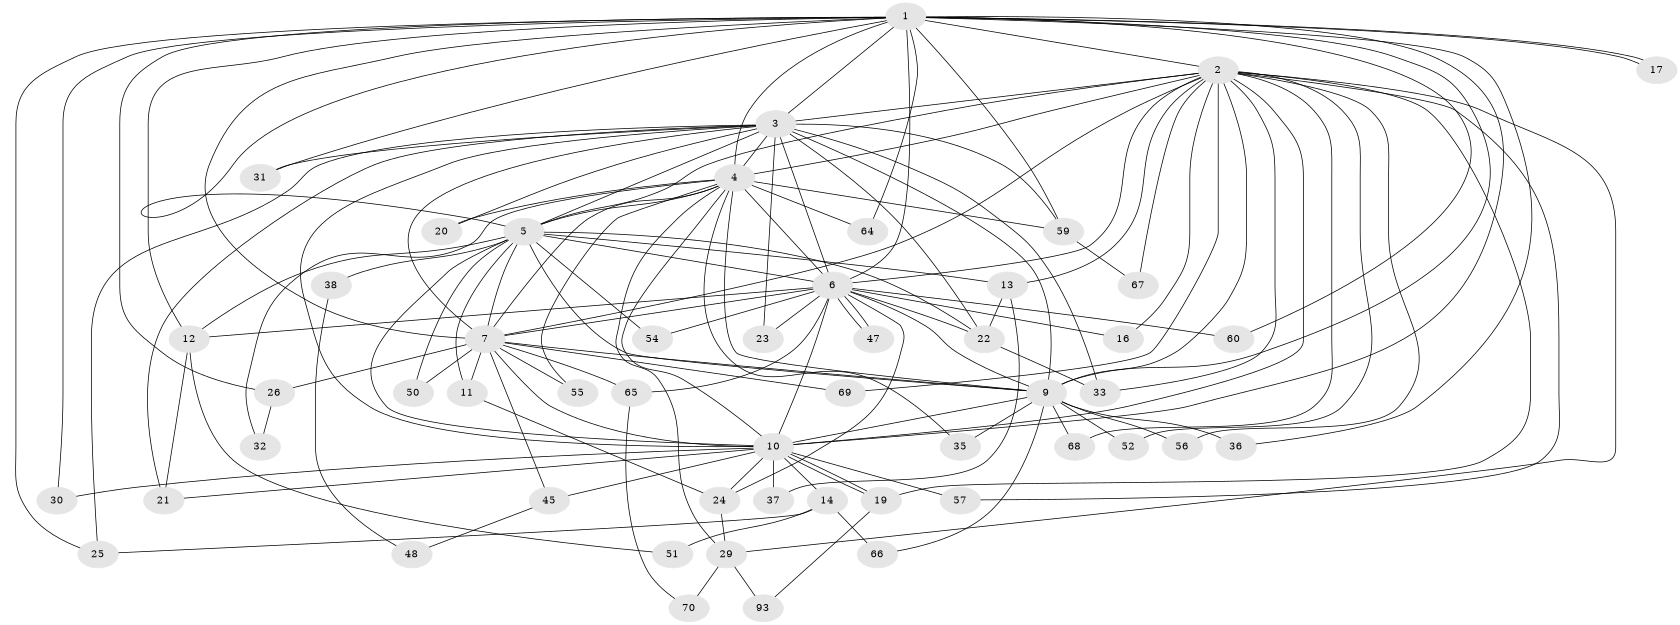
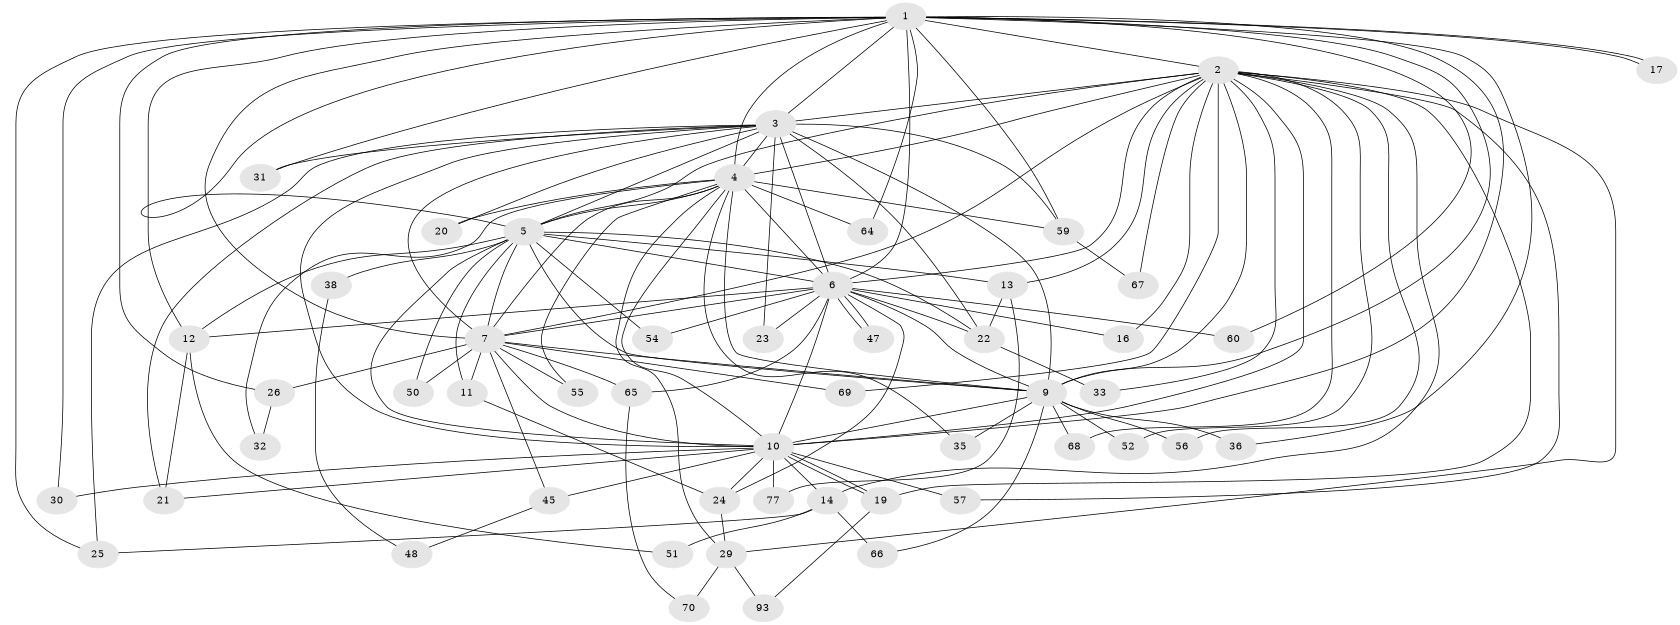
  graph {
    node [color=gray90 style=filled]
    1 [super="+34"]
    2 [super="+18"]
    3 [super="+58"]
    4 [super="+63"]
    5 [super="+15"]
    6 [super="+8"]
    7 [super="+44"]
    9 [super="+62"]
    10 [super="+40"]
    12 [super="+41"]
    17
    25
    26
    30
    31
    36
    59 [super="+61"]
    60
    64
    13
    14 [super="+27"]
    16
    19 [super="+46"]
    29 [super="+42"]
    33 [super="+39"]
    52
    56
    57
    67
    68
    69
    20
    21 [super="+43"]
    22 [super="+28"]
    23
    32
    35
    55
    11
    38
    50
    54
    24
    47
    65
    45 [super="+49"]
    66
-   37
+   37 [label=77]
    51
    n50 [label=93]
    70
    48
    1 -- 2
    1 -- 3
    1 -- 4 [weight=2]
    1 -- 5
    1 -- 6 [weight=2]
    1 -- 7
    1 -- 9
    1 -- 10
    1 -- 12
    1 -- 17
    1 -- 17
    1 -- 25
    1 -- 26
    1 -- 30
    1 -- 31
    1 -- 36
    1 -- 59
    1 -- 60
    1 -- 64
    2 -- 3
    2 -- 4
    2 -- 5
    2 -- 6 [weight=2]
    2 -- 7
    2 -- 9
    2 -- 10
    2 -- 13
+   2 -- 14
    2 -- 16
    2 -- 19
    2 -- 29
    2 -- 33
    2 -- 52
    2 -- 56
    2 -- 57
    2 -- 67
    2 -- 68
    2 -- 69
    3 -- 4
    3 -- 5
    3 -- 6 [weight=2]
    3 -- 7
    3 -- 9
    3 -- 10
    3 -- 25
    3 -- 31
    3 -- 59
-   3 -- 33
    3 -- 20
    3 -- 21
    3 -- 22
    3 -- 23
    4 -- 5
    4 -- 6 [weight=2]
    4 -- 7
    4 -- 9
    4 -- 10
    4 -- 59
    4 -- 64
    4 -- 29
    4 -- 20
    4 -- 32
    4 -- 35
    4 -- 55
    5 -- 6 [weight=2]
    5 -- 7 [weight=2]
    5 -- 9 [weight=2]
    5 -- 10
    5 -- 12
    5 -- 13
    5 -- 22
    5 -- 11
    5 -- 38 [weight=2]
    5 -- 50
    5 -- 54
    6 -- 7 [weight=2]
    6 -- 9 [weight=2]
    6 -- 10 [weight=2]
    6 -- 12
    6 -- 60
    6 -- 16
    6 -- 22
    6 -- 23
    6 -- 54
    6 -- 24
    6 -- 47
    6 -- 47
    6 -- 65
    7 -- 9
    7 -- 10
    7 -- 26
    7 -- 69
    7 -- 55
    7 -- 11
    7 -- 50
    7 -- 65
    7 -- 45
    9 -- 10
    9 -- 36 [weight=2]
    9 -- 52
    9 -- 56
    9 -- 68
    9 -- 35
    9 -- 66
    10 -- 30
    10 -- 14
    10 -- 19
    10 -- 19
    10 -- 57
    10 -- 21
    10 -- 24
    10 -- 45 [weight=2]
    10 -- 37
    12 -- 21
    12 -- 51
    26 -- 32
    59 -- 67
    13 -- 22
    13 -- 37
    14 -- 25
    14 -- 66
    14 -- 51
    19 -- n50
    29 -- n50
    29 -- 70
    22 -- 33
    11 -- 24
    38 -- 48
    24 -- 29
    65 -- 70
    45 -- 48
  }
